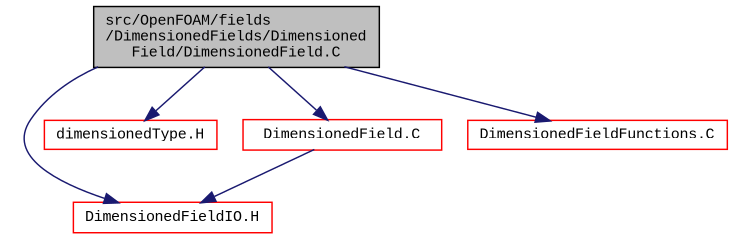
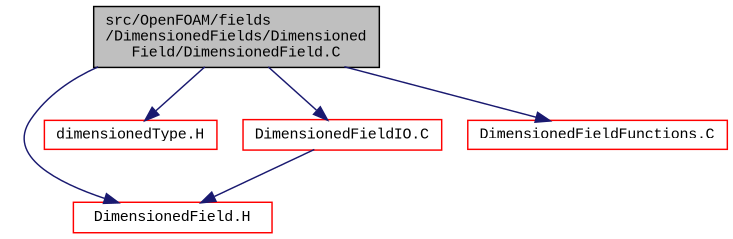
  digraph {
    fontname="Liberation Mono"
    node [color=red fontname="Liberation Mono" fontsize=10 shape=record]
    edge [color=midnightblue fontname="Liberation Mono" fontsize=10 labelfontname=FreeSans labelfontsize=10 style=solid]
    n1 [color=black fillcolor=grey75 fontcolor=black height=0.2 label="src/OpenFOAM/fields\l/DimensionedFields/Dimensioned\lField/DimensionedField.C" style=filled width=0.4]
-   n2 [height=0.2 label="DimensionedFieldIO.H" width=0.4]
+   n2 [height=0.2 label="DimensionedField.H" width=0.4]
    n3 [height=0.2 label="dimensionedType.H" width=0.4]
-   n4 [height=0.2 label="DimensionedField.C" width=0.4]
+   n4 [height=0.2 label="DimensionedFieldIO.C" width=0.4]
    n5 [height=0.2 label="DimensionedFieldFunctions.C" width=0.4]
    n1 -> n2
    n1 -> n3
    n1 -> n4
    n1 -> n5
    n4 -> n2
  }
